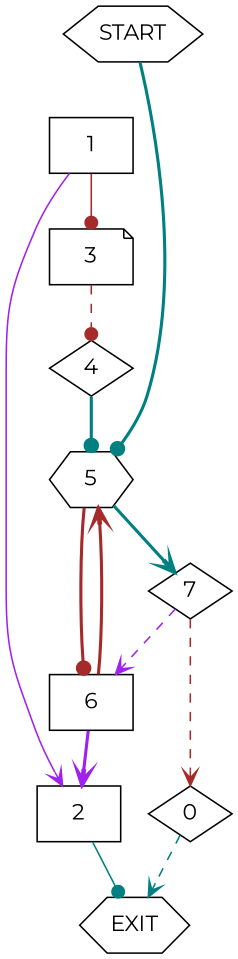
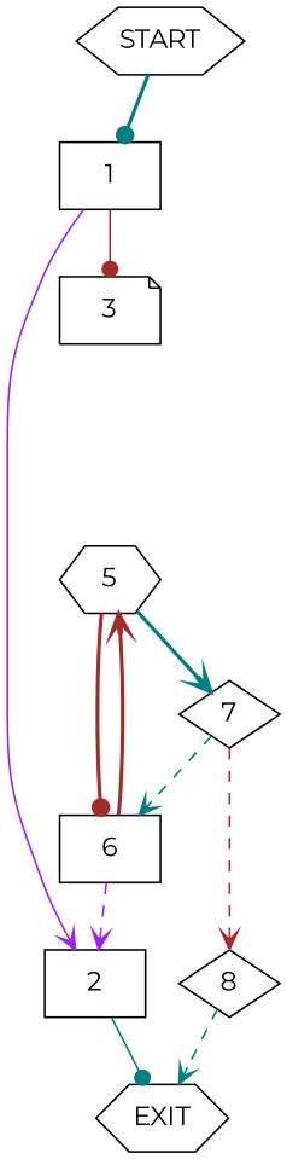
  digraph {
    fontname=Montserrat
    node [fontname=Montserrat shape=hexagon]
    edge [arrowhead=vee color=teal fontname=Montserrat style=bold]
    n1 [label=START]
    1 [shape=box]
    2 [shape=box]
    3 [shape=note]
    n5 [label=EXIT]
-   4 [shape=diamond]
    5
    6 [shape=box]
    7 [shape=diamond]
-   8 [shape=diamond label=0]
-   n1 -> 5 [arrowhead=dot]
+   8 [shape=diamond]
+   n1 -> 1 [arrowhead=dot]
    1 -> 2 [color=purple style=solid]
    1 -> 3 [arrowhead=dot color=brown style=solid]
    2 -> n5 [arrowhead=dot style=solid]
-   3 -> 4 [arrowhead=dot color=brown style=dashed]
-   4 -> 5 [arrowhead=dot]
    5 -> 6 [arrowhead=dot color=brown]
    5 -> 7
-   6 -> 2 [color=purple]
+   6 -> 2 [color=purple style=dashed]
    6 -> 5 [color=brown]
-   7 -> 6 [color=purple style=dashed]
+   7 -> 6 [style=dashed]
    7 -> 8 [color=brown style=dashed]
    8 -> n5 [style=dashed]
  }
